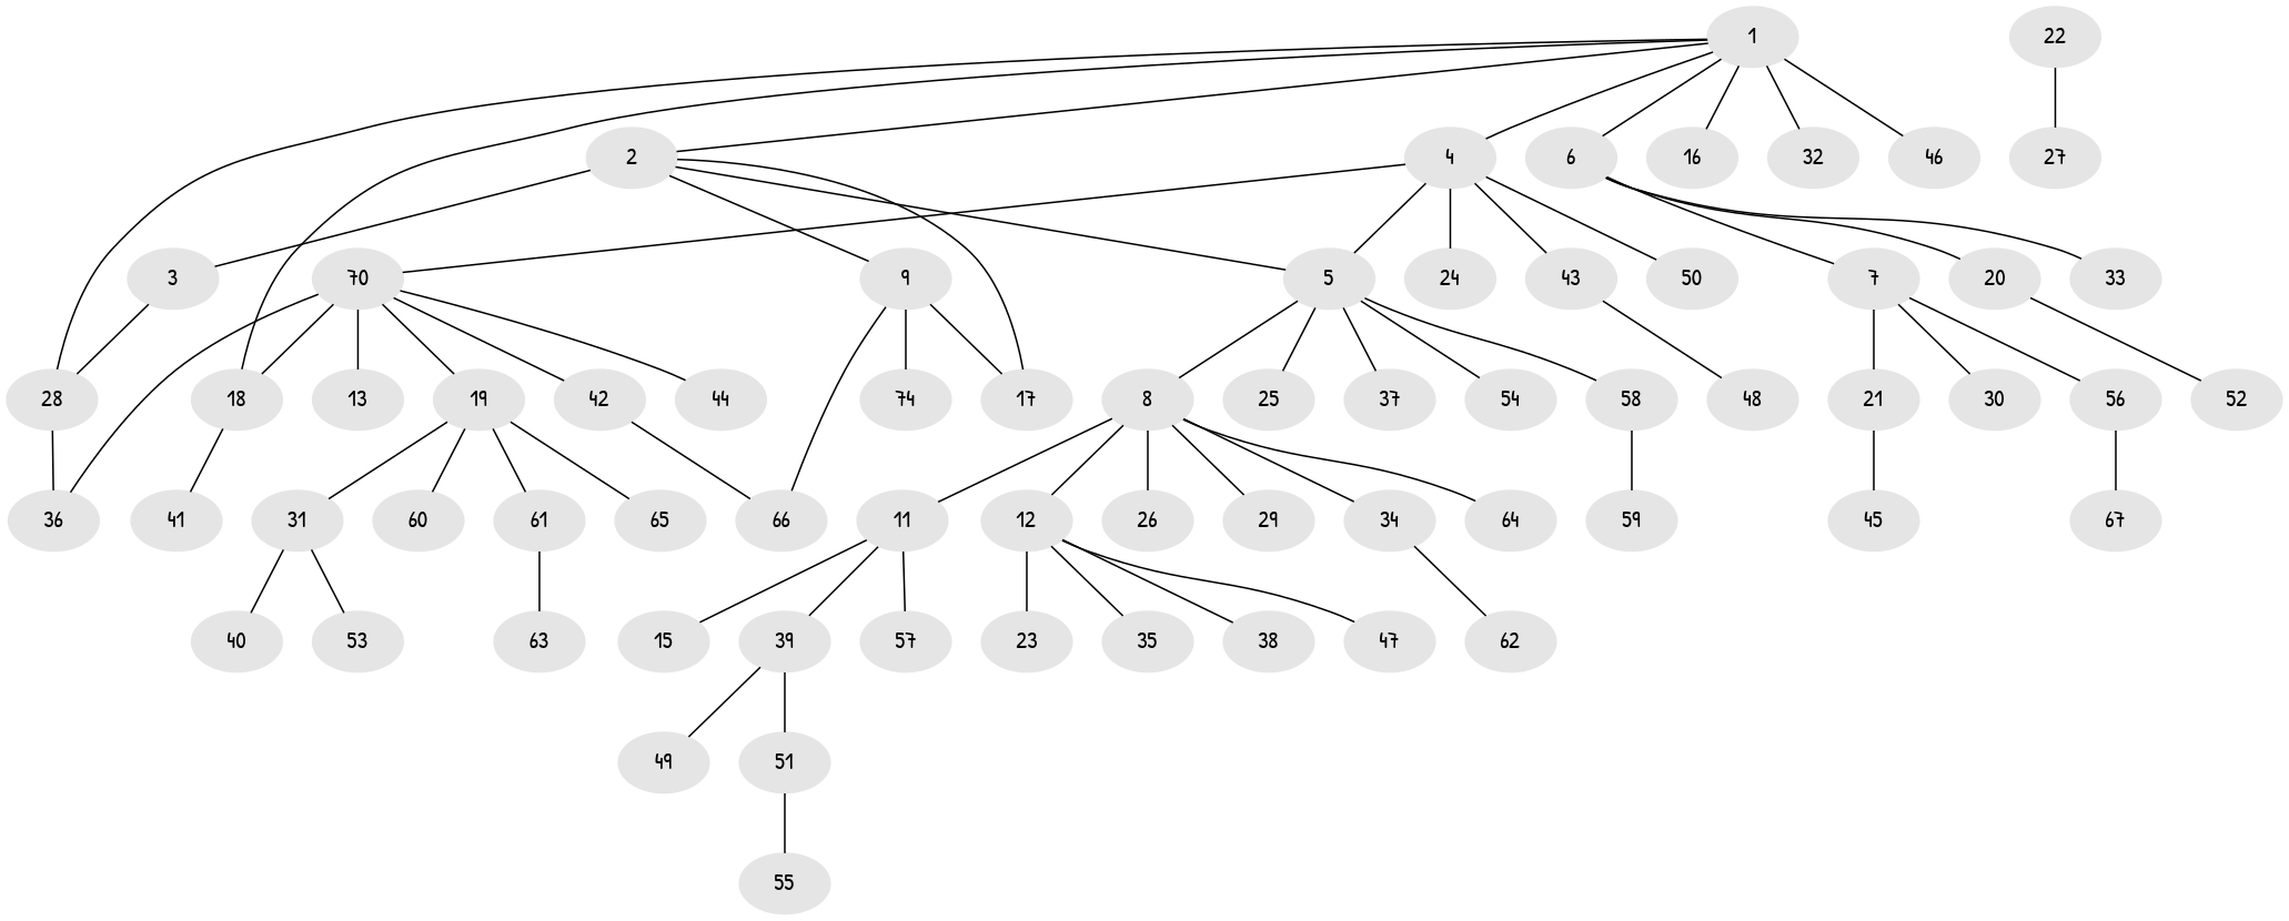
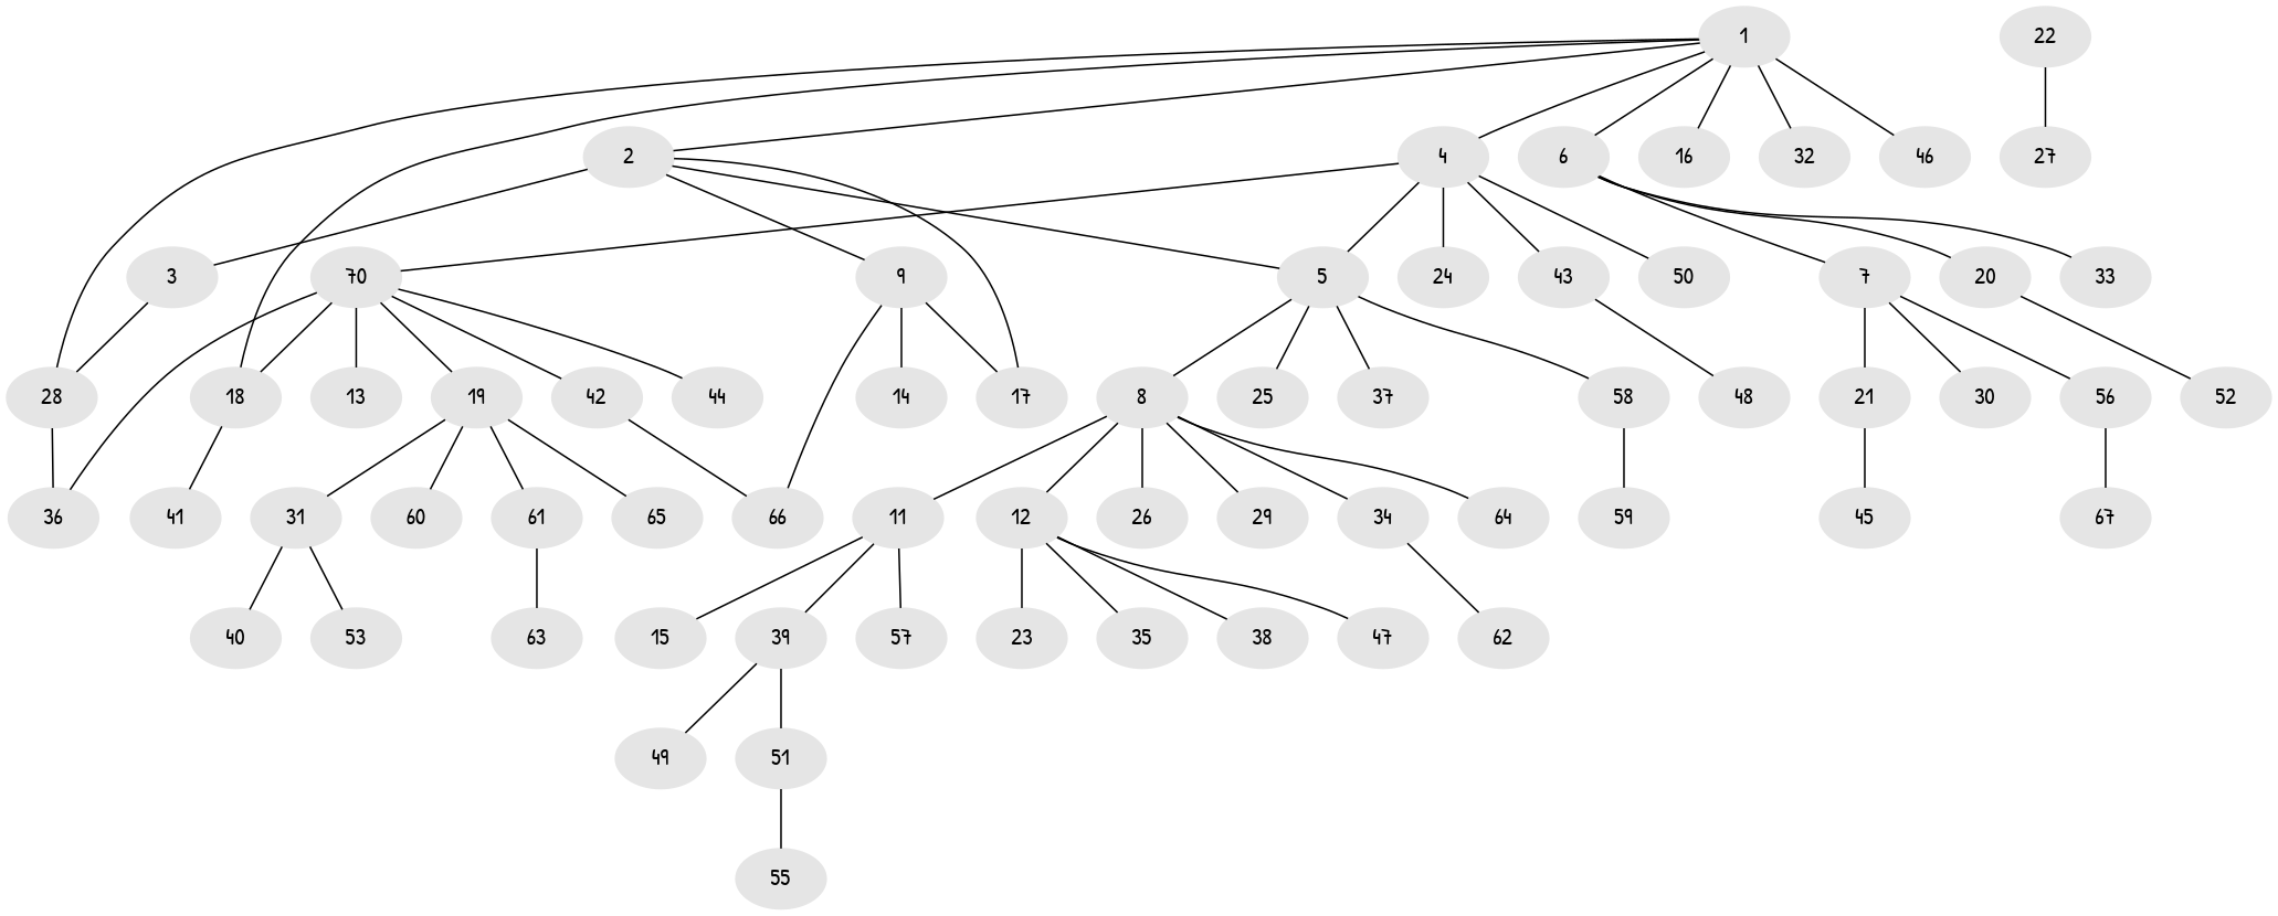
  graph {
    fontname="Patrick Hand"
    node [color=gray90 fontname="Patrick Hand" style=filled]
    edge [fontname="Patrick Hand" weight=1.0]
    1
    2
    4
    6
    16
    18
    28
    32
    46
    3
    5
    9
    17
    n14 [label=70]
    24
    43
    50
    7
    20
    33
    41
    36
    8
    25
    37
-   54
    58
-   14 [label=74]
+   14
    66
    13
    19
    42
    44
    48
    11
    12
    26
    29
    34
    64
    22
    27
    59
    21
    30
    56
    52
    45
    67
    15
    39
    57
    23
    35
    38
    47
    62
    31
    60
    61
    65
    49
    51
    40
    53
    63
    55
    1 -- 2
    1 -- 4
    1 -- 6
    1 -- 16
    1 -- 18
    1 -- 28
    1 -- 32 [weight=5.0]
    1 -- 46
    2 -- 3 [weight=4.0]
    2 -- 5
    2 -- 9
    2 -- 17
    4 -- 5
    4 -- n14
    4 -- 24
    4 -- 43
    4 -- 50
    6 -- 7
    6 -- 20
    6 -- 33
    18 -- 41 [weight=2.0]
    28 -- 36
    3 -- 28
    5 -- 8
    5 -- 25
    5 -- 37
-   5 -- 54
    5 -- 58
    9 -- 17
    9 -- 14 [weight=5.0]
    9 -- 66
    n14 -- 18
    n14 -- 36
    n14 -- 13 [weight=6.0]
    n14 -- 19
    n14 -- 42
    n14 -- 44
    43 -- 48
    7 -- 21
    7 -- 30
    7 -- 56
    20 -- 52
    8 -- 11
    8 -- 12
    8 -- 26
    8 -- 29
    8 -- 34
    8 -- 64
    58 -- 59
    19 -- 31
    19 -- 60
    19 -- 61
    19 -- 65
    42 -- 66
    11 -- 15 [weight=3.0]
    11 -- 39
    11 -- 57
    12 -- 23 [weight=2.0]
    12 -- 35
    12 -- 38
    12 -- 47
    34 -- 62
    22 -- 27 [weight=3.0]
    21 -- 45
    56 -- 67
    39 -- 49
    39 -- 51 [weight=2.0]
    31 -- 40
    31 -- 53
    61 -- 63
    51 -- 55
  }
